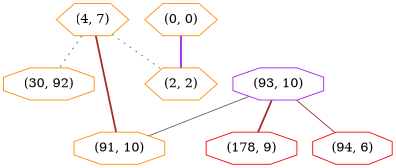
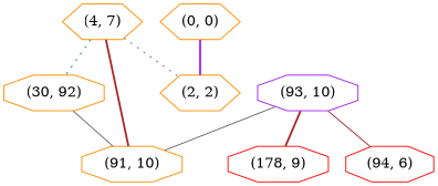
  graph {
    node [color=darkorange shape=octagon]
    edge [color=brown style=bold weight=1]
    "(4, 7)" [shape=hexagon]
    "(30, 92)"
    "(91, 10)"
    "(2, 2)" [shape=hexagon]
    "(0, 0)" [shape=hexagon]
    "(93, 10)" [color=purple]
    "(178, 9)" [color=red]
    "(94, 6)" [color=red]
    "(4, 7)" -- "(30, 92)" [color=teal style=dotted]
    "(4, 7)" -- "(91, 10)"
    "(4, 7)" -- "(2, 2)" [color=gray40 style=dotted]
+   "(30, 92)" -- "(91, 10)" [color=gray40 style=solid]
    "(0, 0)" -- "(2, 2)" [color=purple weight=4]
    "(93, 10)" -- "(91, 10)" [color=gray40 style=solid]
    "(93, 10)" -- "(178, 9)"
    "(93, 10)" -- "(94, 6)" [style=solid]
  }
